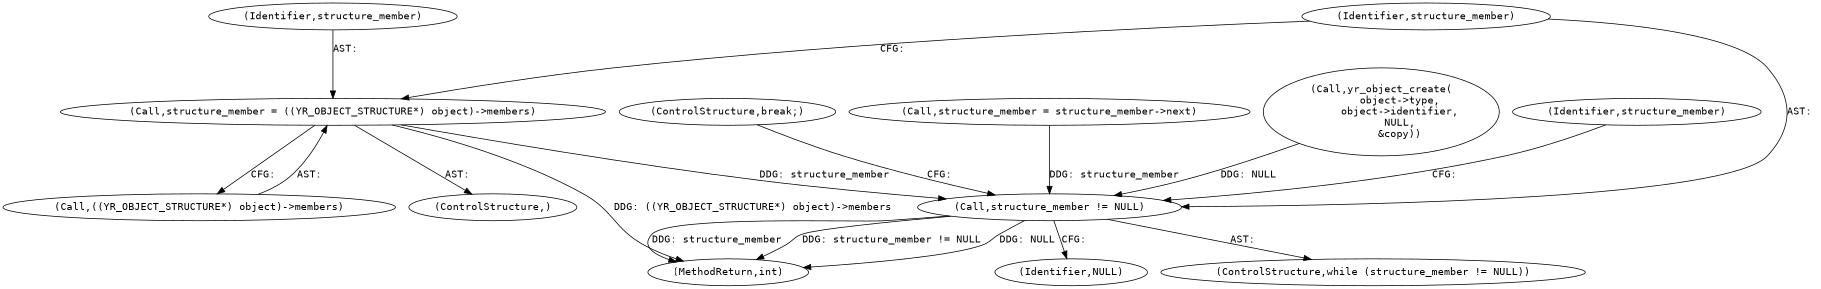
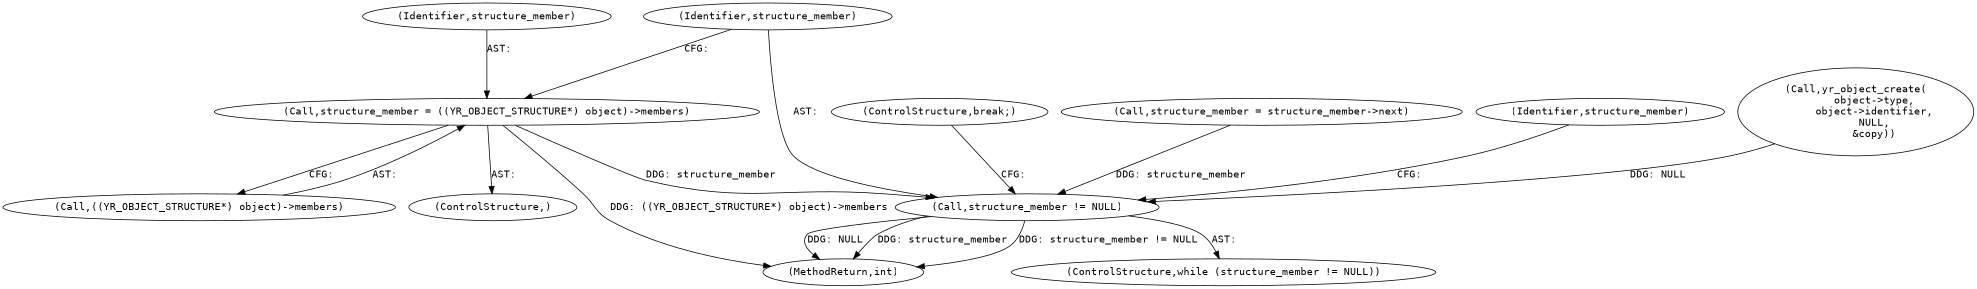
  digraph {
    fontname="DejaVu Sans Mono"
    node [fontname="DejaVu Sans Mono"]
    edge [fontname="DejaVu Sans Mono"]
    n1 [label="(Call,structure_member = ((YR_OBJECT_STRUCTURE*) object)->members)"]
    n2 [label="(Call,structure_member != NULL)"]
    n3 [label="(Call,((YR_OBJECT_STRUCTURE*) object)->members)"]
    n4 [label="(ControlStructure,)"]
    n5 [label="(MethodReturn,int)"]
-   n6 [label="(Identifier,NULL)"]
    n7 [label="(ControlStructure,while (structure_member != NULL))"]
    n8 [label="(Identifier,structure_member)"]
    n9 [label="(Call,yr_object_create(\n      object->type,\n      object->identifier,\n      NULL,\n      &copy))"]
    n10 [label="(Identifier,structure_member)"]
    n11 [label="(Identifier,structure_member)"]
    n12 [label="(ControlStructure,break;)"]
    n13 [label="(Call,structure_member = structure_member->next)"]
    n1 -> n2 [label="DDG: structure_member"]
    n1 -> n3 [label="CFG: "]
    n1 -> n4 [label="AST: "]
    n1 -> n5 [label="DDG: ((YR_OBJECT_STRUCTURE*) object)->members"]
    n2 -> n5 [label="DDG: structure_member != NULL"]
    n2 -> n5 [label="DDG: NULL"]
    n2 -> n5 [label="DDG: structure_member"]
-   n2 -> n6 [label="CFG: "]
    n2 -> n7 [label="AST: "]
    n3 -> n1 [label="AST: "]
    n8 -> n1 [label="AST: "]
    n9 -> n2 [label="DDG: NULL"]
    n10 -> n2 [label="CFG: "]
    n11 -> n1 [label="CFG: "]
    n11 -> n2 [label="AST: "]
    n12 -> n2 [label="CFG: "]
    n13 -> n2 [label="DDG: structure_member"]
  }
